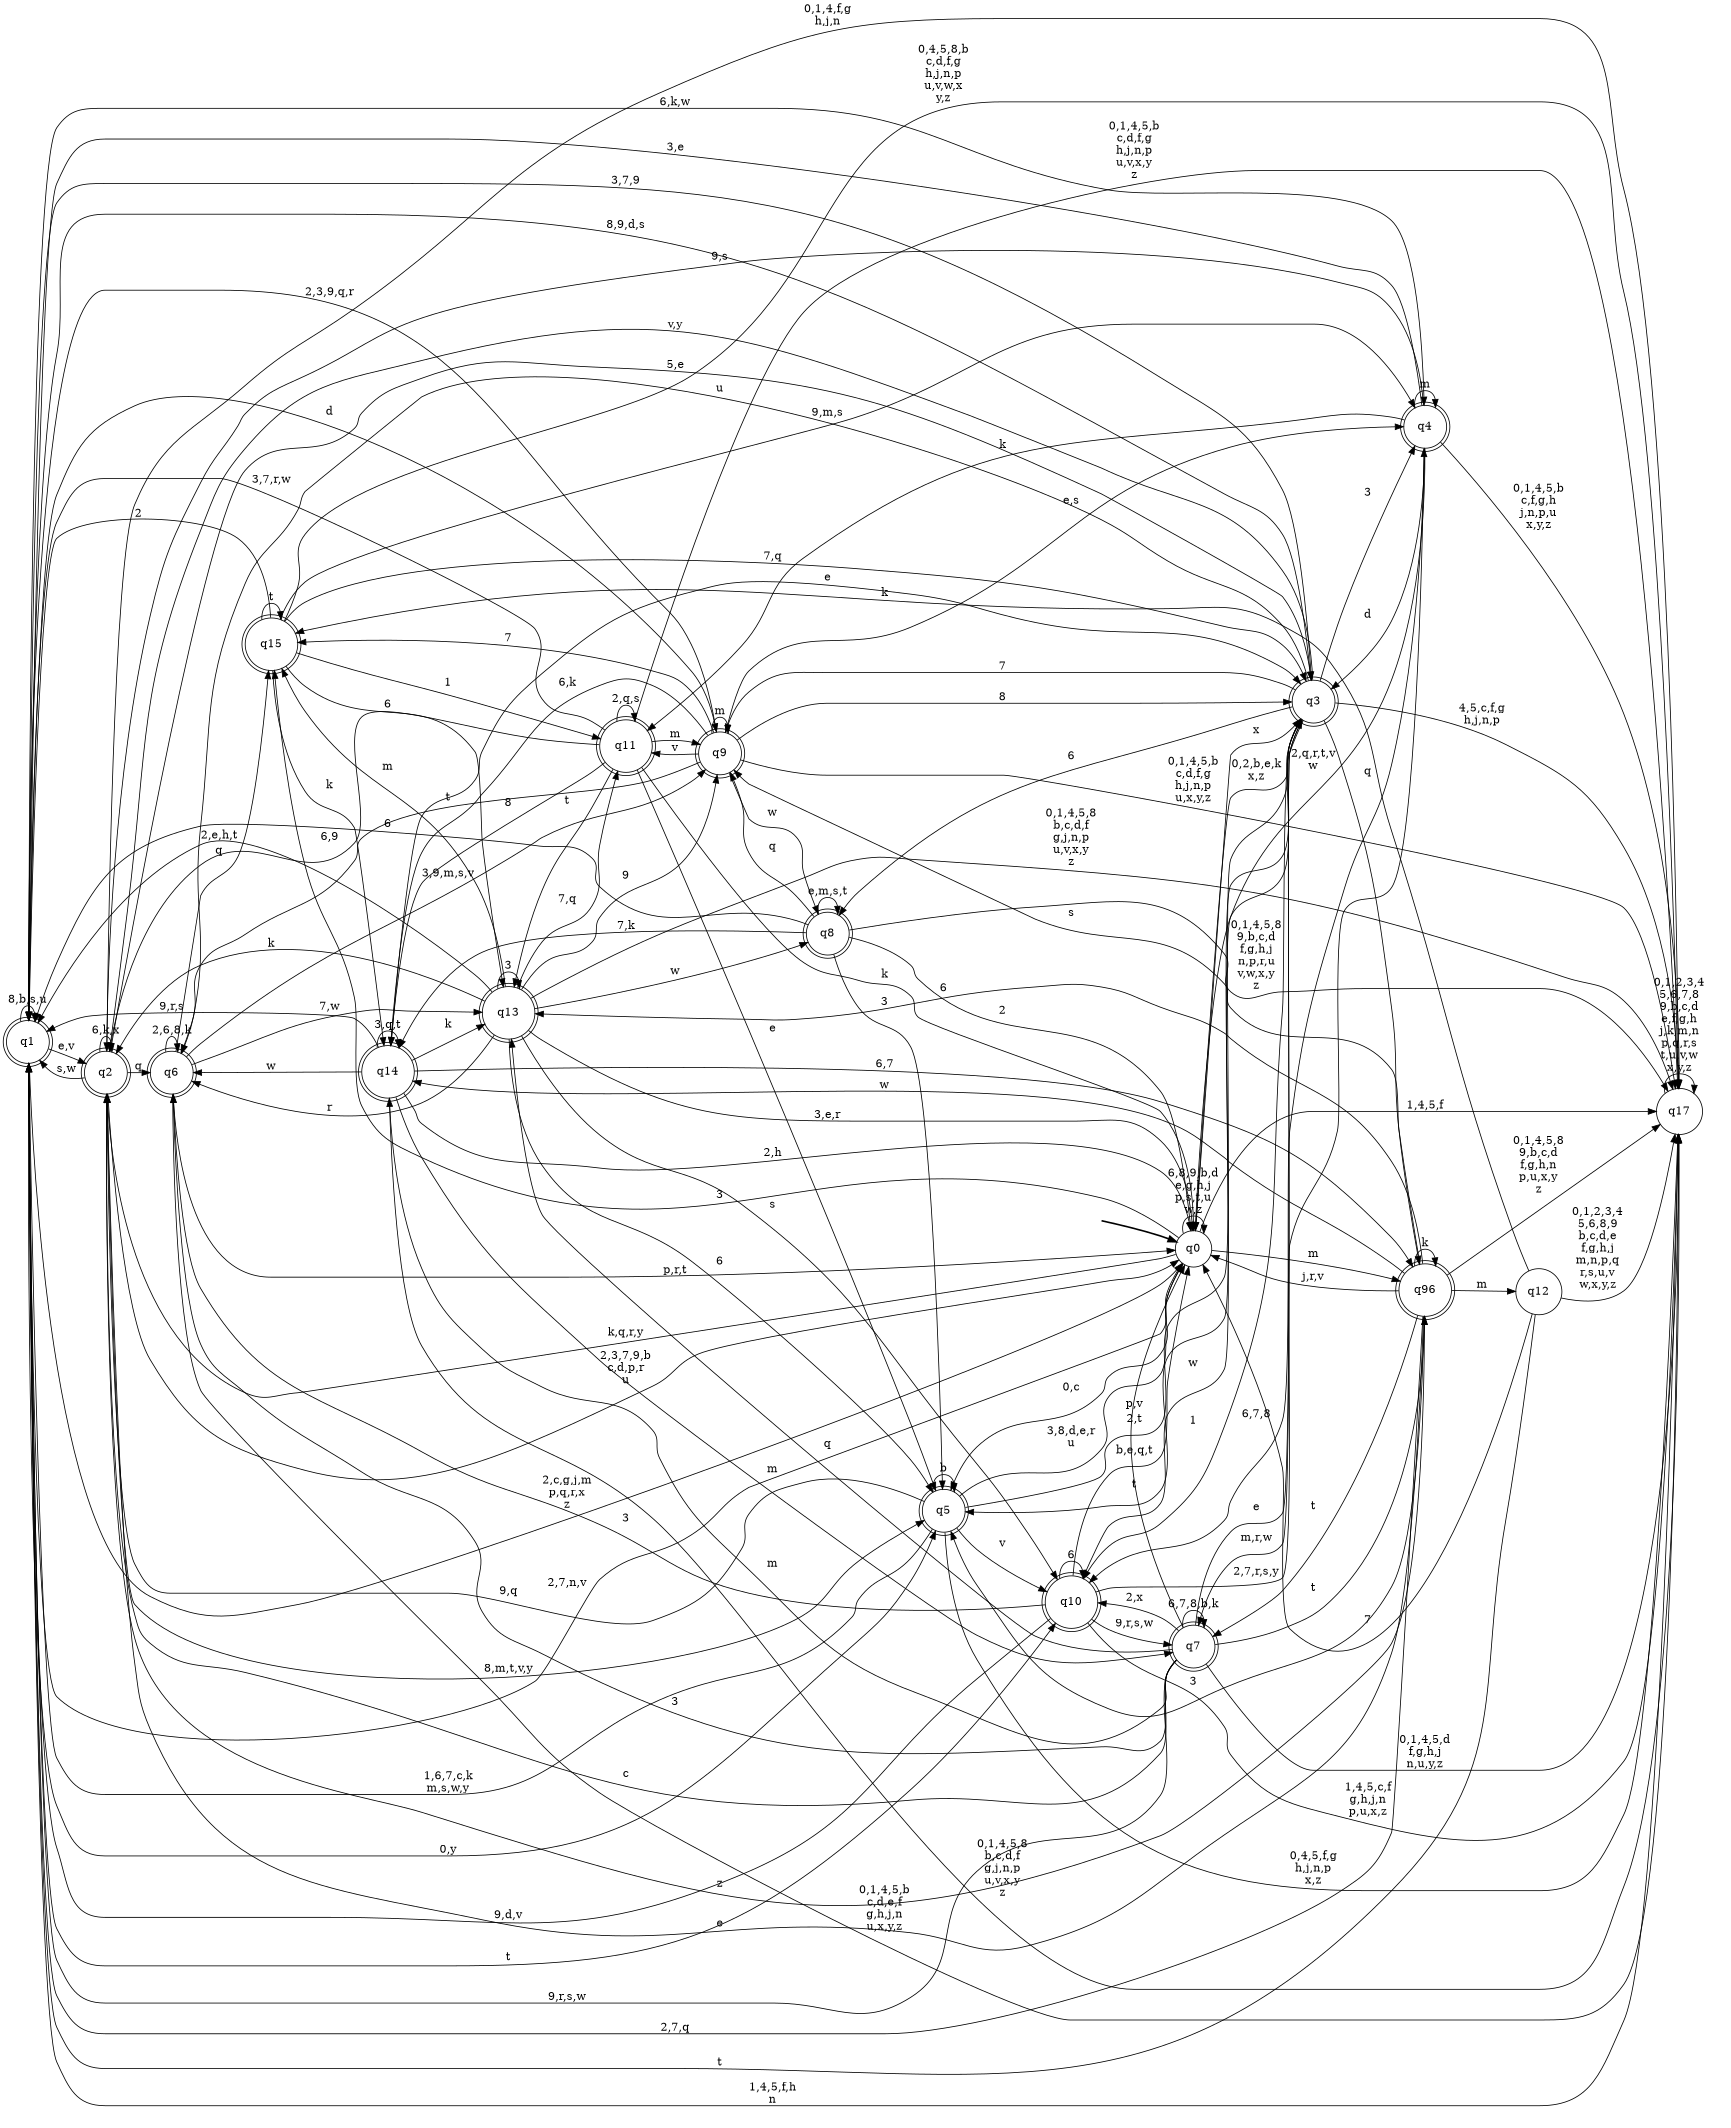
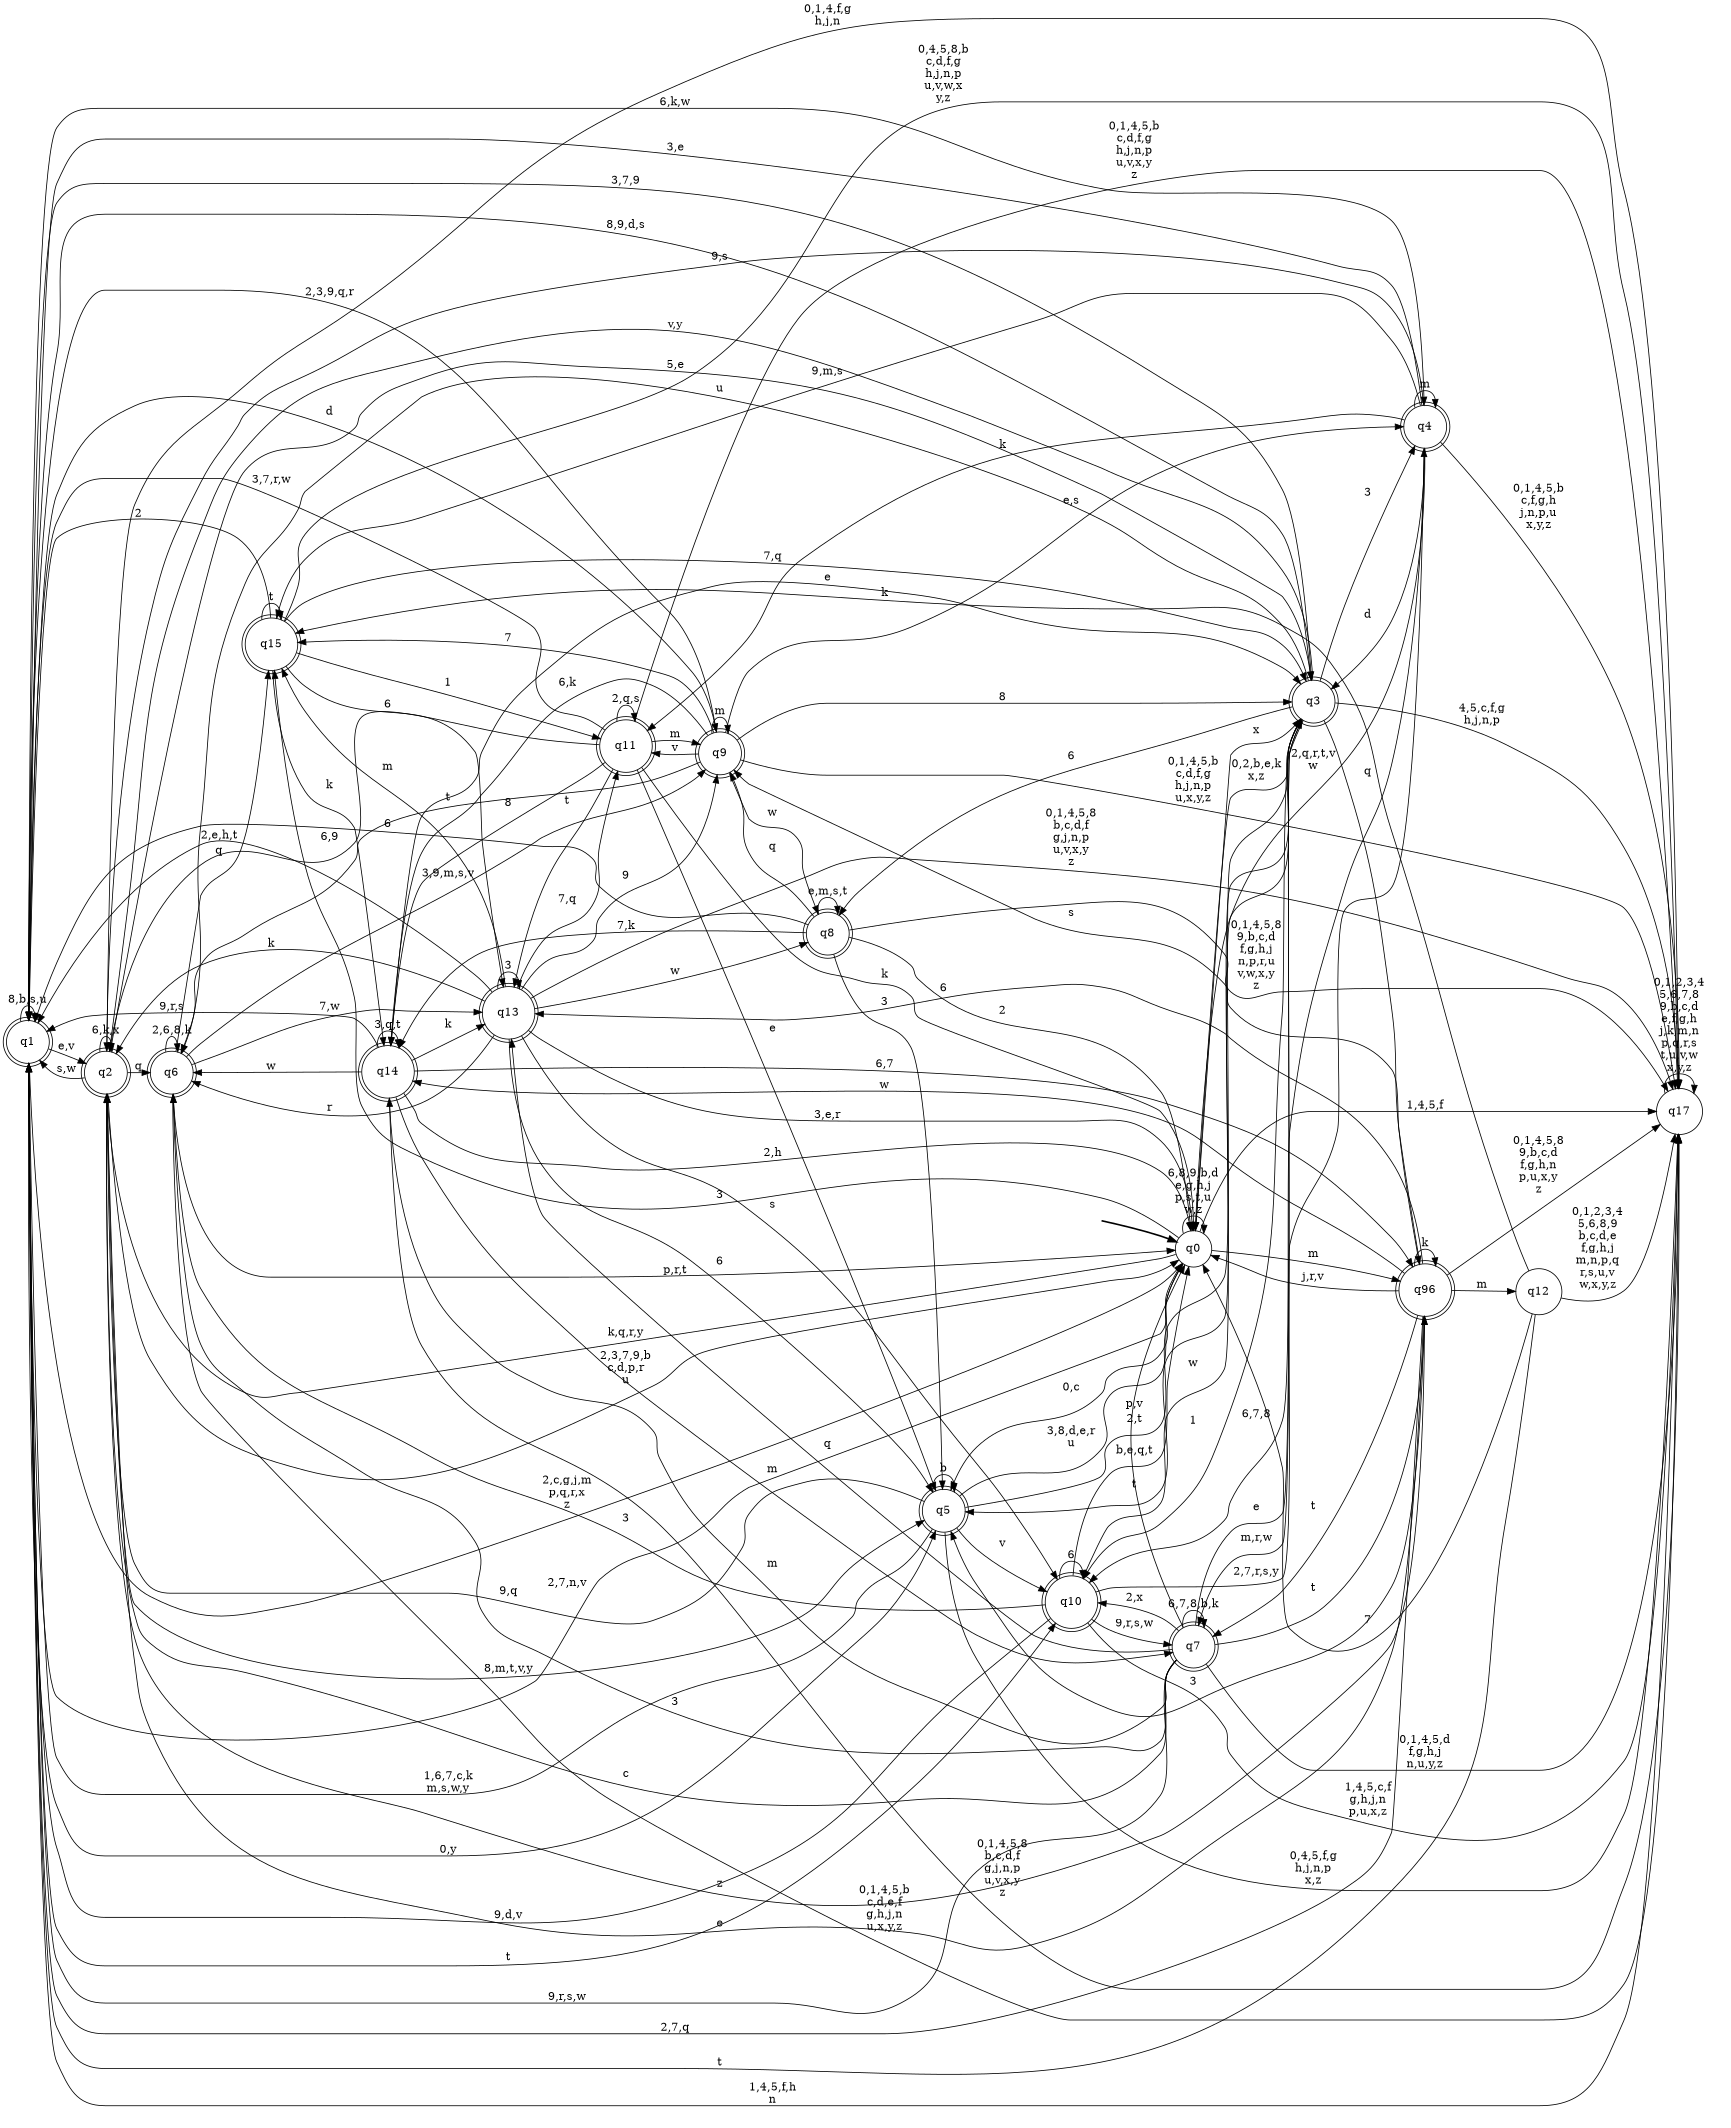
  digraph {
    rankdir=LR
    node [shape=doublecircle style="rounded,filled" color=black fillcolor=white]
    __start0 [height=0 shape=none style=invis width=0 color="" fillcolor=""]
    n2 [label=q0 shape=circle style=filled]
    n3 [label=q1]
    n4 [label=q2]
    n5 [label=q3]
    n6 [label=q5]
    n7 [label=q15]
    n8 [label=q96]
    n9 [label=q17 shape=circle style=filled]
    n10 [label=q4]
    n11 [label=q9]
    n12 [label=q10]
    n13 [label=q6]
    n14 [label=q7]
    n15 [label=q8]
    n16 [label=q11]
    n17 [label=q13]
    n18 [label=q14]
    n19 [label=q12 shape=circle style=filled]
    subgraph cluster_1 {
      nodesep=0.15
      ranksep=0.15
      style=invis
      __start0
      n2
    }
    __start0 -> n2 [penwidth=2]
    n2 -> n2 [label="6,8,9,b,d\ne,g,h,j\np,s,t,u\nw,z"]
    n2 -> n3 [label="2,7,n,v"]
    n2 -> n4 [label="k,q,r,y"]
    n2 -> n5 [label=x]
    n2 -> n6 [label="0,c"]
    n2 -> n7 [label=3]
    n2 -> n8 [label=m]
    n2 -> n9 [label="1,4,5,f"]
    n3 -> n2 [label="2,c,g,j,m\np,q,r,x\nz"]
    n3 -> n3 [label="8,b,s,u"]
    n3 -> n4 [label="e,v"]
    n3 -> n5 [label="3,7,9"]
    n3 -> n6 [label="0,y"]
    n3 -> n9 [label="1,4,5,f,h\nn"]
    n3 -> n10 [label="6,k,w"]
    n3 -> n11 [label=d]
    n3 -> n12 [label=t]
    n4 -> n2 [label="2,3,7,9,b\nc,d,p,r\nu"]
    n4 -> n3 [label="s,w"]
    n4 -> n4 [label="6,k,x"]
    n4 -> n5 [label="5,e"]
    n4 -> n6 [label="8,m,t,v,y"]
    n4 -> n8 [label=z]
    n4 -> n9 [label="0,1,4,f,g\nh,j,n"]
    n4 -> n13 [label=q]
    n5 -> n2 [label="0,2,b,e,k\nx,z"]
    n5 -> n3 [label="8,9,d,s"]
    n5 -> n4 [label="v,y"]
    n5 -> n6 [label=t]
    n5 -> n8 [label=q]
    n5 -> n9 [label="4,5,c,f,g\nh,j,n,p"]
    n5 -> n10 [label=3]
-   n5 -> n11 [label=7]
    n5 -> n12 [label=1]
    n5 -> n13 [label=u]
    n5 -> n14 [label="m,r,w"]
    n5 -> n15 [label=6]
    n6 -> n2 [label="3,8,d,e,r\nu"]
    n6 -> n3 [label="1,6,7,c,k\nm,s,w,y"]
    n6 -> n4 [label="9,q"]
    n6 -> n5 [label="2,t"]
    n6 -> n6 [label=b]
    n6 -> n9 [label="0,4,5,f,g\nh,j,n,p\nx,z"]
    n6 -> n12 [label=v]
    n7 -> n3 [label=2]
    n7 -> n5 [label="7,q"]
    n7 -> n7 [label=t]
    n7 -> n9 [label="0,4,5,8,b\nc,d,f,g\nh,j,n,p\nu,v,w,x\ny,z"]
-   n7 -> n10 [label="9,m,s"]
+   n10 -> n7 [label="9,m,s"]
    n7 -> n16 [label=1]
    n7 -> n17 [label=6]
    n7 -> n18 [label=k]
    n8 -> n2 [label="j,r,v"]
    n8 -> n3 [label="2,7,q"]
    n8 -> n4 [label=e]
    n8 -> n6 [label=3]
    n8 -> n8 [label=k]
    n8 -> n9 [label="0,1,4,5,8\n9,b,c,d\nf,g,h,n\np,u,x,y\nz"]
    n8 -> n11 [label=s]
    n8 -> n14 [label=t]
    n8 -> n17 [label=6]
    n8 -> n18 [label=w]
    n8 -> n19 [label=m]
    n9 -> n9 [label="0,1,2,3,4\n5,6,7,8\n9,b,c,d\ne,f,g,h\nj,k,m,n\np,q,r,s\nt,u,v,w\nx,y,z"]
    n10 -> n2 [label="2,q,r,t,v\nw"]
    n10 -> n3 [label="3,e"]
    n10 -> n4 [label="9,s"]
    n10 -> n5 [label=d]
    n10 -> n9 [label="0,1,4,5,b\nc,f,g,h\nj,n,p,u\nx,y,z"]
    n10 -> n10 [label=m]
    n10 -> n12 [label="6,7,8"]
    n10 -> n16 [label=k]
    n11 -> n3 [label="2,3,9,q,r"]
    n11 -> n5 [label=8]
    n11 -> n7 [label=7]
    n11 -> n9 [label="0,1,4,5,b\nc,d,f,g\nh,j,n,p\nu,x,y,z"]
    n11 -> n10 [label="e,s"]
    n11 -> n11 [label=m]
    n11 -> n13 [label=t]
    n11 -> n15 [label=w]
    n11 -> n16 [label=v]
    n11 -> n18 [label="6,k"]
    n12 -> n2 [label="b,e,q,t"]
    n12 -> n3 [label="9,d,v"]
    n12 -> n5 [label=w]
    n12 -> n9 [label="1,4,5,c,f\ng,h,j,n\np,u,x,z"]
    n12 -> n10 [label="2,7,r,s,y"]
    n12 -> n12 [label=6]
    n12 -> n13 [label=3]
    n12 -> n14 [label="9,r,s,w"]
    n13 -> n2 [label="p,r,t"]
    n13 -> n7 [label=q]
    n13 -> n9 [label="0,1,4,5,b\nc,d,e,f\ng,h,j,n\nu,x,y,z"]
    n13 -> n11 [label="3,9,m,s,v"]
    n13 -> n13 [label="2,6,8,k"]
    n13 -> n17 [label="7,w"]
    n14 -> n2 [label="p,v"]
    n14 -> n3 [label="9,r,s,w"]
    n14 -> n4 [label=c]
    n14 -> n5 [label=e]
    n14 -> n8 [label=t]
    n14 -> n9 [label="0,1,4,5,d\nf,g,h,j\nn,u,y,z"]
    n14 -> n12 [label="2,x"]
    n14 -> n13 [label=3]
    n14 -> n14 [label="6,7,8,b,k"]
    n14 -> n17 [label=q]
    n14 -> n18 [label=m]
    n15 -> n2 [label=2]
    n15 -> n3 [label=6]
    n15 -> n6 [label=3]
    n15 -> n9 [label="0,1,4,5,8\n9,b,c,d\nf,g,h,j\nn,p,r,u\nv,w,x,y\nz"]
    n15 -> n11 [label=q]
    n15 -> n15 [label="e,m,s,t"]
    n15 -> n18 [label="7,k"]
    n16 -> n2 [label=k]
    n16 -> n3 [label="3,7,r,w"]
    n16 -> n4 [label="6,9"]
    n16 -> n6 [label=e]
    n16 -> n9 [label="0,1,4,5,b\nc,d,f,g\nh,j,n,p\nu,v,x,y\nz"]
    n16 -> n11 [label=m]
    n16 -> n16 [label="2,q,s"]
    n16 -> n17 [label=t]
    n16 -> n18 [label=8]
    n17 -> n2 [label="3,e,r"]
    n17 -> n3 [label="2,e,h,t"]
    n17 -> n4 [label=k]
    n17 -> n6 [label=6]
    n17 -> n7 [label=m]
    n17 -> n9 [label="0,1,4,5,8\nb,c,d,f\ng,j,n,p\nu,v,x,y\nz"]
    n17 -> n11 [label=9]
    n17 -> n12 [label=s]
    n17 -> n13 [label=r]
    n17 -> n15 [label=w]
    n17 -> n16 [label="7,q"]
    n17 -> n17 [label=3]
    n18 -> n2 [label="2,h"]
    n18 -> n3 [label="9,r,s"]
    n18 -> n5 [label=e]
    n18 -> n8 [label="6,7"]
    n18 -> n9 [label="0,1,4,5,8\nb,c,d,f\ng,j,n,p\nu,v,x,y\nz"]
    n18 -> n13 [label=w]
    n18 -> n14 [label=m]
    n18 -> n17 [label=k]
    n18 -> n18 [label="3,q,t"]
    n19 -> n2 [label=7]
    n19 -> n3 [label=t]
    n19 -> n7 [label=k]
    n19 -> n9 [label="0,1,2,3,4\n5,6,8,9\nb,c,d,e\nf,g,h,j\nm,n,p,q\nr,s,u,v\nw,x,y,z"]
  }
